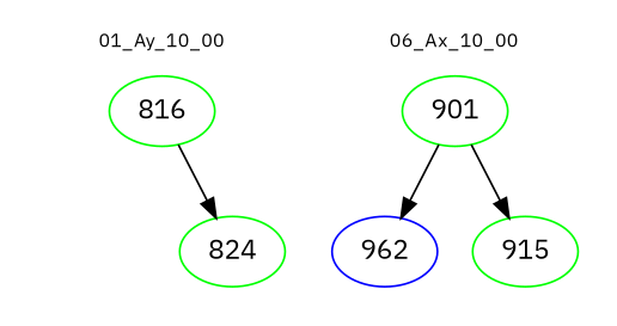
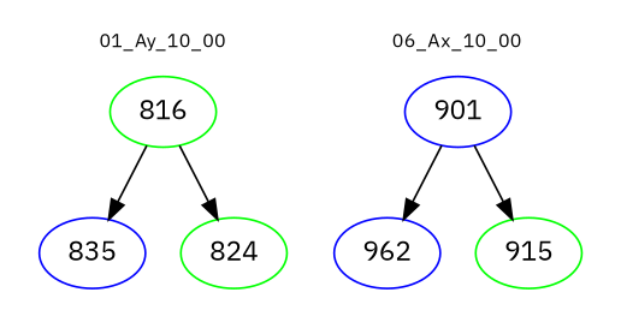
  digraph {
    fontname="IBM Plex Sans"
    node [color=green fontname="IBM Plex Sans"]
    edge [color=black fontname="IBM Plex Sans"]
    n1 [label=816]
+   n2 [color=blue label=835]
    n3 [label=824]
-   n4 [label=901]
+   n4 [color=blue label=901]
    n5 [color=blue label=962]
    n6 [label=915]
    subgraph cluster_1 {
      color=white
      fontsize=10
      label="01_Ay_10_00"
      n1
+     n2
      n3
    }
    subgraph cluster_2 {
      color=white
      fontsize=10
      label="06_Ax_10_00"
      n4
      n5
      n6
    }
+   n1 -> n2
    n1 -> n3
    n4 -> n5
    n4 -> n6
  }
